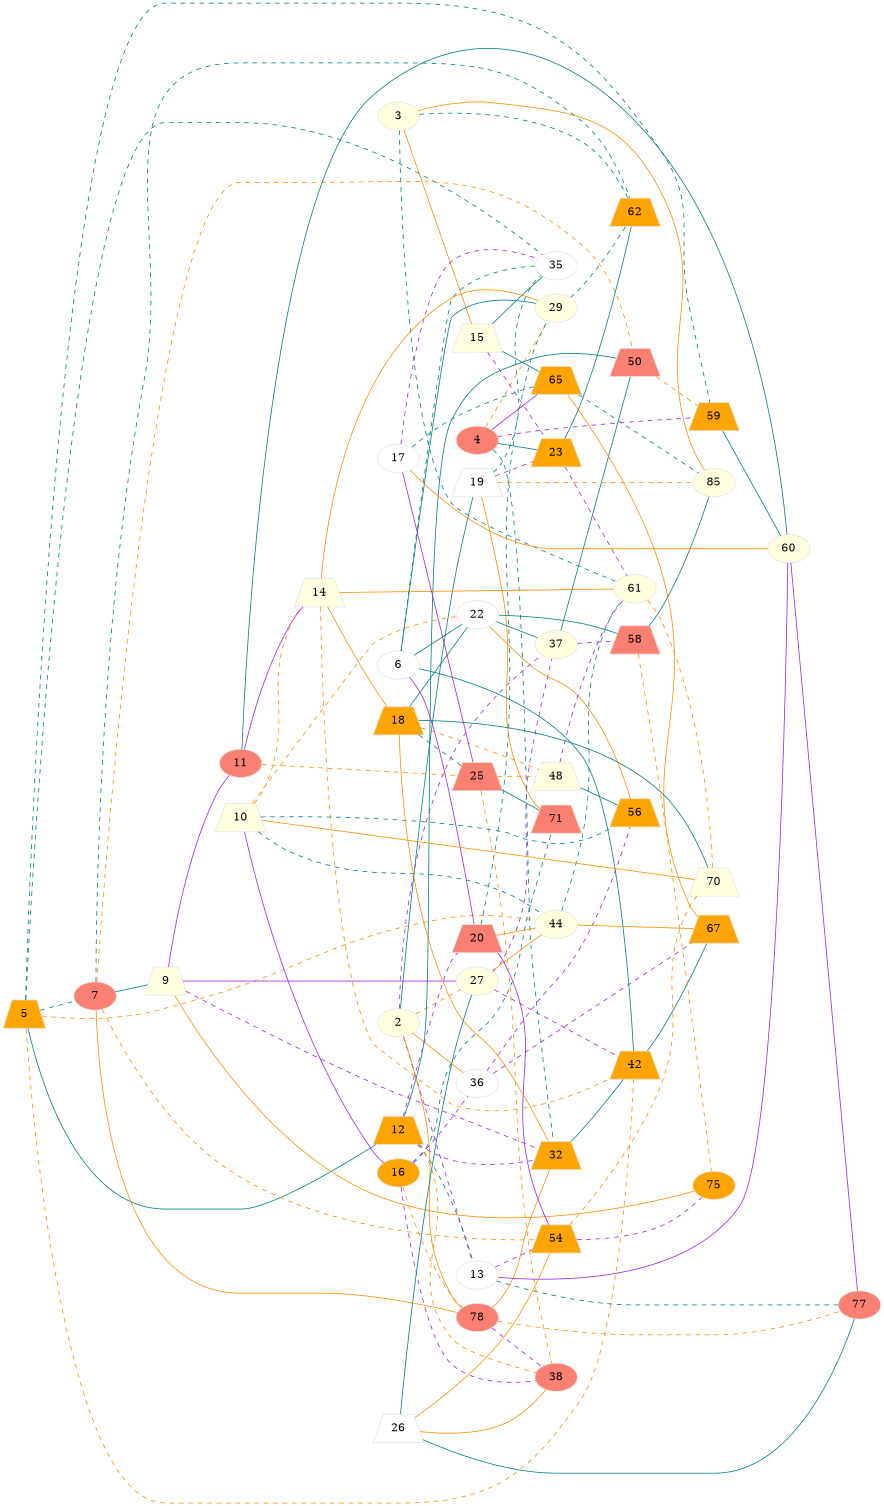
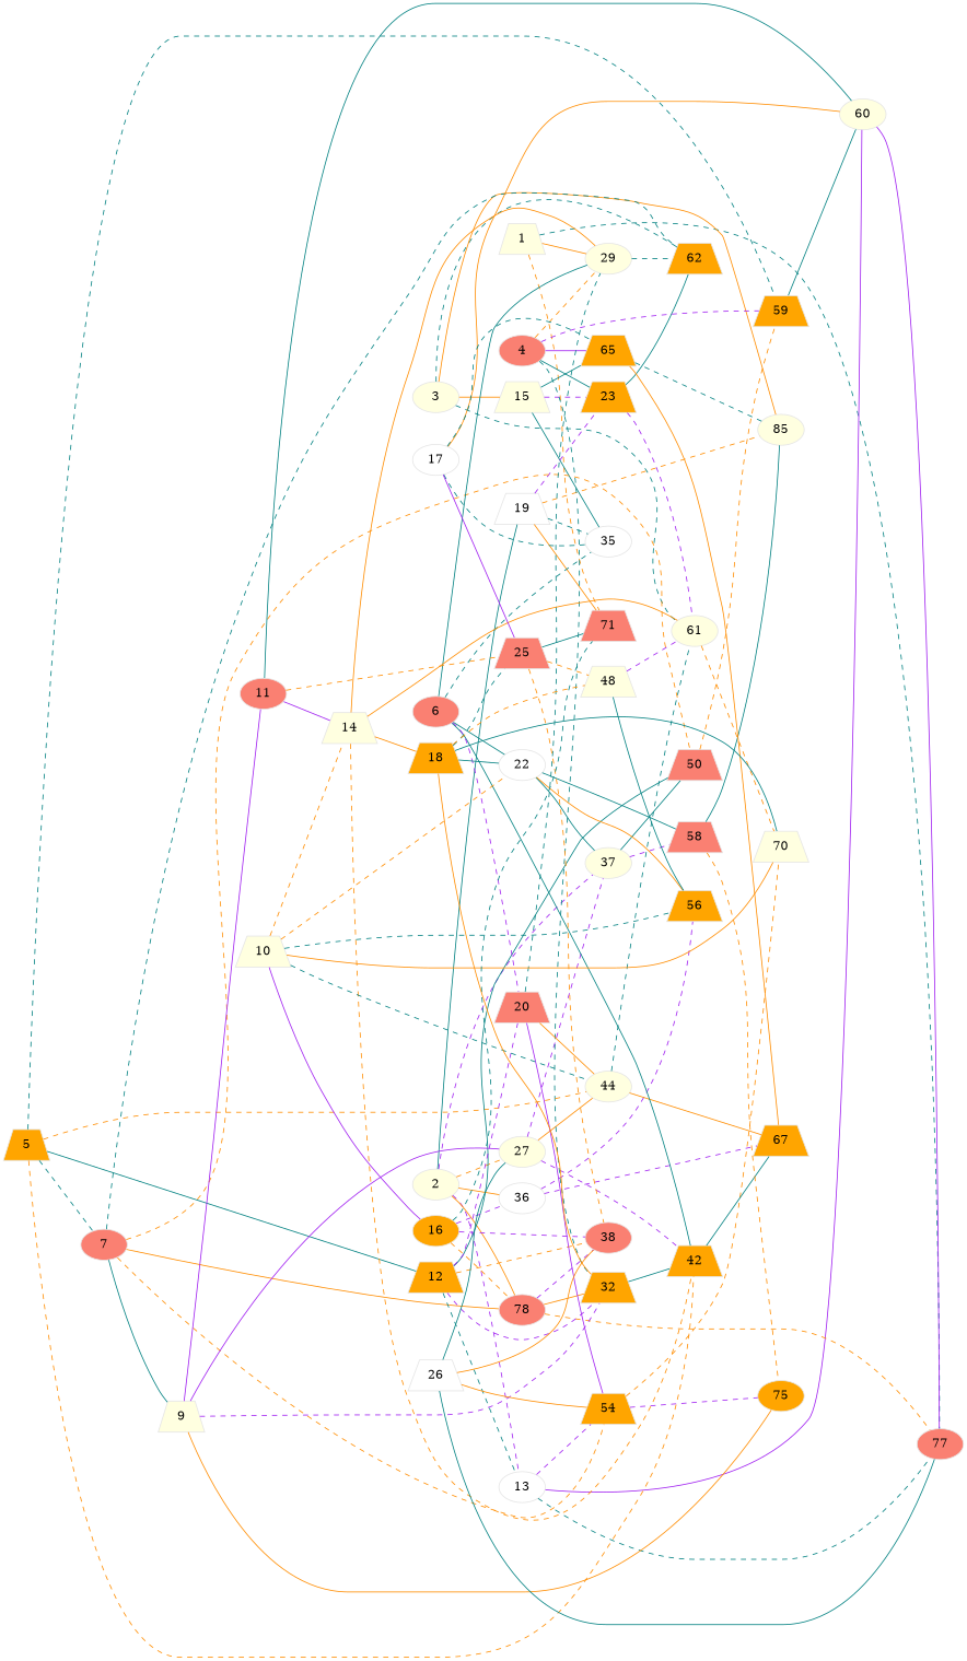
  graph {
    rankdir=LR
    node [color=gray90 fillcolor=lightyellow shape=trapezium style=filled]
    edge [color=teal style=dashed]
+   1 [super="+24"]
    29 [shape=ellipse super="+82"]
    71 [fillcolor=salmon]
    77 [fillcolor=salmon shape=ellipse super="+78"]
    3 [shape=ellipse super="+73"]
    15 [super="+72"]
    61 [shape=ellipse super="+87"]
    62 [fillcolor=orange]
    85 [shape=ellipse]
    2 [shape=ellipse super="+55"]
    13 [fillcolor=white shape=ellipse super="+43"]
    19 [fillcolor=white super="+57"]
    27 [shape=ellipse super="+31"]
    n14 [fillcolor=salmon label=78 shape=ellipse super="+51"]
    36 [fillcolor=white shape=ellipse]
    37 [shape=ellipse super="+76"]
    54 [fillcolor=orange super="+69"]
    60 [shape=ellipse super="+68"]
    23 [fillcolor=orange super="+79"]
    35 [fillcolor=white shape=ellipse super="+46"]
    42 [fillcolor=orange super="+81"]
    44 [shape=ellipse super="+52"]
    32 [fillcolor=orange super="+53"]
    38 [fillcolor=salmon shape=ellipse super="+40"]
    56 [fillcolor=orange]
    67 [fillcolor=orange]
    50 [fillcolor=salmon]
    58 [fillcolor=salmon]
    65 [fillcolor=orange super="+84"]
    70 [super="+80"]
    4 [fillcolor=salmon shape=ellipse super="+21"]
    59 [fillcolor=orange super="+83"]
    5 [fillcolor=orange super="+45"]
    7 [fillcolor=salmon shape=ellipse super="+8"]
    12 [fillcolor=orange super="+66"]
    9 [super="+33"]
    20 [fillcolor=salmon super="+74"]
-   6 [fillcolor=white shape=ellipse super="+63"]
+   6 [fillcolor=salmon shape=ellipse super="+63"]
    22 [fillcolor=white shape=ellipse super="+34"]
    11 [fillcolor=salmon shape=ellipse]
    75 [fillcolor=orange shape=ellipse]
    14 [super="+86"]
    25 [fillcolor=salmon super="+47"]
    10 [super="+49"]
    16 [fillcolor=orange shape=ellipse super="+30"]
    18 [fillcolor=orange super="+39"]
    48
    17 [fillcolor=white shape=ellipse]
    26 [fillcolor=white]
+   1 -- 29 [color=darkorange style=solid]
+   1 -- 71 [color=darkorange]
+   1 -- 77
    29 -- 62
    3 -- 15 [color=darkorange style=solid weight=2]
    3 -- 61
    3 -- 62
    3 -- 85 [color=darkorange style=solid]
    15 -- 23 [color=purple]
    15 -- 35 [style=solid weight=2]
    15 -- 65 [style=solid]
    61 -- 70 [color=darkorange]
    2 -- 13 [color=purple]
    2 -- 19 [style=solid]
    2 -- 27 [color=darkorange]
    2 -- n14 [color=darkorange style=solid]
    2 -- 36 [color=darkorange style=solid]
    2 -- 37 [color=purple]
    13 -- 77 [weight=2]
    13 -- 54 [color=purple]
    13 -- 60 [color=purple style=solid]
    19 -- 71 [color=darkorange style=solid]
    19 -- 85 [color=darkorange]
    19 -- 23 [color=purple weight=2]
    19 -- 35
    27 -- 37 [color=purple]
    27 -- 42 [color=purple]
    27 -- 44 [color=darkorange style=solid]
    n14 -- 77 [color=darkorange]
    n14 -- 32 [color=darkorange style=solid]
    n14 -- 38 [color=purple]
    36 -- 56 [color=purple]
    36 -- 67 [color=purple]
    37 -- 50 [style=solid]
    37 -- 58 [color=purple]
    54 -- 70 [color=darkorange]
    54 -- 75 [color=purple]
    60 -- 77 [color=purple style=solid]
    23 -- 61 [color=purple]
    23 -- 62 [style=solid]
    42 -- 67 [style=solid]
    44 -- 61
    44 -- 67 [color=darkorange style=solid]
    32 -- 42 [style=solid]
    50 -- 59 [color=darkorange]
    58 -- 85 [style=solid]
    58 -- 75 [color=darkorange]
    65 -- 85
    65 -- 67 [color=darkorange style=solid]
    4 -- 29 [color=darkorange]
    4 -- 23 [style=solid]
    4 -- 32
    4 -- 65 [color=purple style=solid]
    4 -- 59 [color=purple weight=2]
    59 -- 60 [style=solid]
-   5 -- 35
    5 -- 42 [color=darkorange]
    5 -- 44 [color=darkorange]
    5 -- 59
    5 -- 7
    5 -- 12 [style=solid]
    7 -- 62
    7 -- n14 [color=darkorange style=solid]
    7 -- 54 [color=darkorange]
    7 -- 50 [color=darkorange]
    7 -- 9 [style=solid]
    12 -- 13
    12 -- 32 [color=purple]
    12 -- 38 [color=darkorange]
    12 -- 50 [style=solid]
    12 -- 20 [color=purple]
    9 -- 27 [color=purple style=solid]
    9 -- 32 [color=purple]
    9 -- 11 [color=purple style=solid]
    9 -- 75 [color=darkorange style=solid]
    20 -- 29
    20 -- 54 [color=purple style=solid]
    20 -- 44 [color=darkorange style=solid]
    6 -- 29 [style=solid]
    6 -- 35
    6 -- 42 [style=solid]
-   6 -- 20 [color=purple style=solid weight=2]
+   6 -- 20 [color=purple weight=2]
    6 -- 22 [style=solid]
    22 -- 37 [style=solid]
    22 -- 56 [color=darkorange style=solid]
    22 -- 58 [style=solid]
    11 -- 60 [style=solid]
    11 -- 14 [color=purple style=solid]
    11 -- 25 [color=darkorange]
    14 -- 29 [color=darkorange style=solid]
    14 -- 61 [color=darkorange style=solid]
    14 -- 42 [color=darkorange]
    14 -- 18 [color=darkorange style=solid]
    25 -- 71 [style=solid]
    25 -- 38 [color=darkorange]
    25 -- 48 [color=darkorange]
    10 -- 44
    10 -- 56
    10 -- 70 [color=darkorange style=solid]
    10 -- 22 [color=darkorange]
    10 -- 14 [color=darkorange]
    10 -- 16 [color=purple style=solid]
    16 -- 71
    16 -- n14 [color=darkorange]
    16 -- 36 [color=purple]
    16 -- 38 [color=purple weight=2]
    18 -- 32 [color=darkorange style=solid]
    18 -- 70 [style=solid]
    18 -- 22 [style=solid]
    18 -- 25
    18 -- 48 [color=darkorange]
    48 -- 61 [color=purple]
    48 -- 56 [style=solid]
    17 -- 60 [color=darkorange style=solid]
-   17 -- 35 [color=purple]
+   17 -- 35
    17 -- 65
    17 -- 25 [color=purple style=solid]
    26 -- 77 [style=solid]
    26 -- 27 [style=solid]
    26 -- 54 [color=darkorange style=solid]
    26 -- 38 [color=darkorange style=solid]
  }
